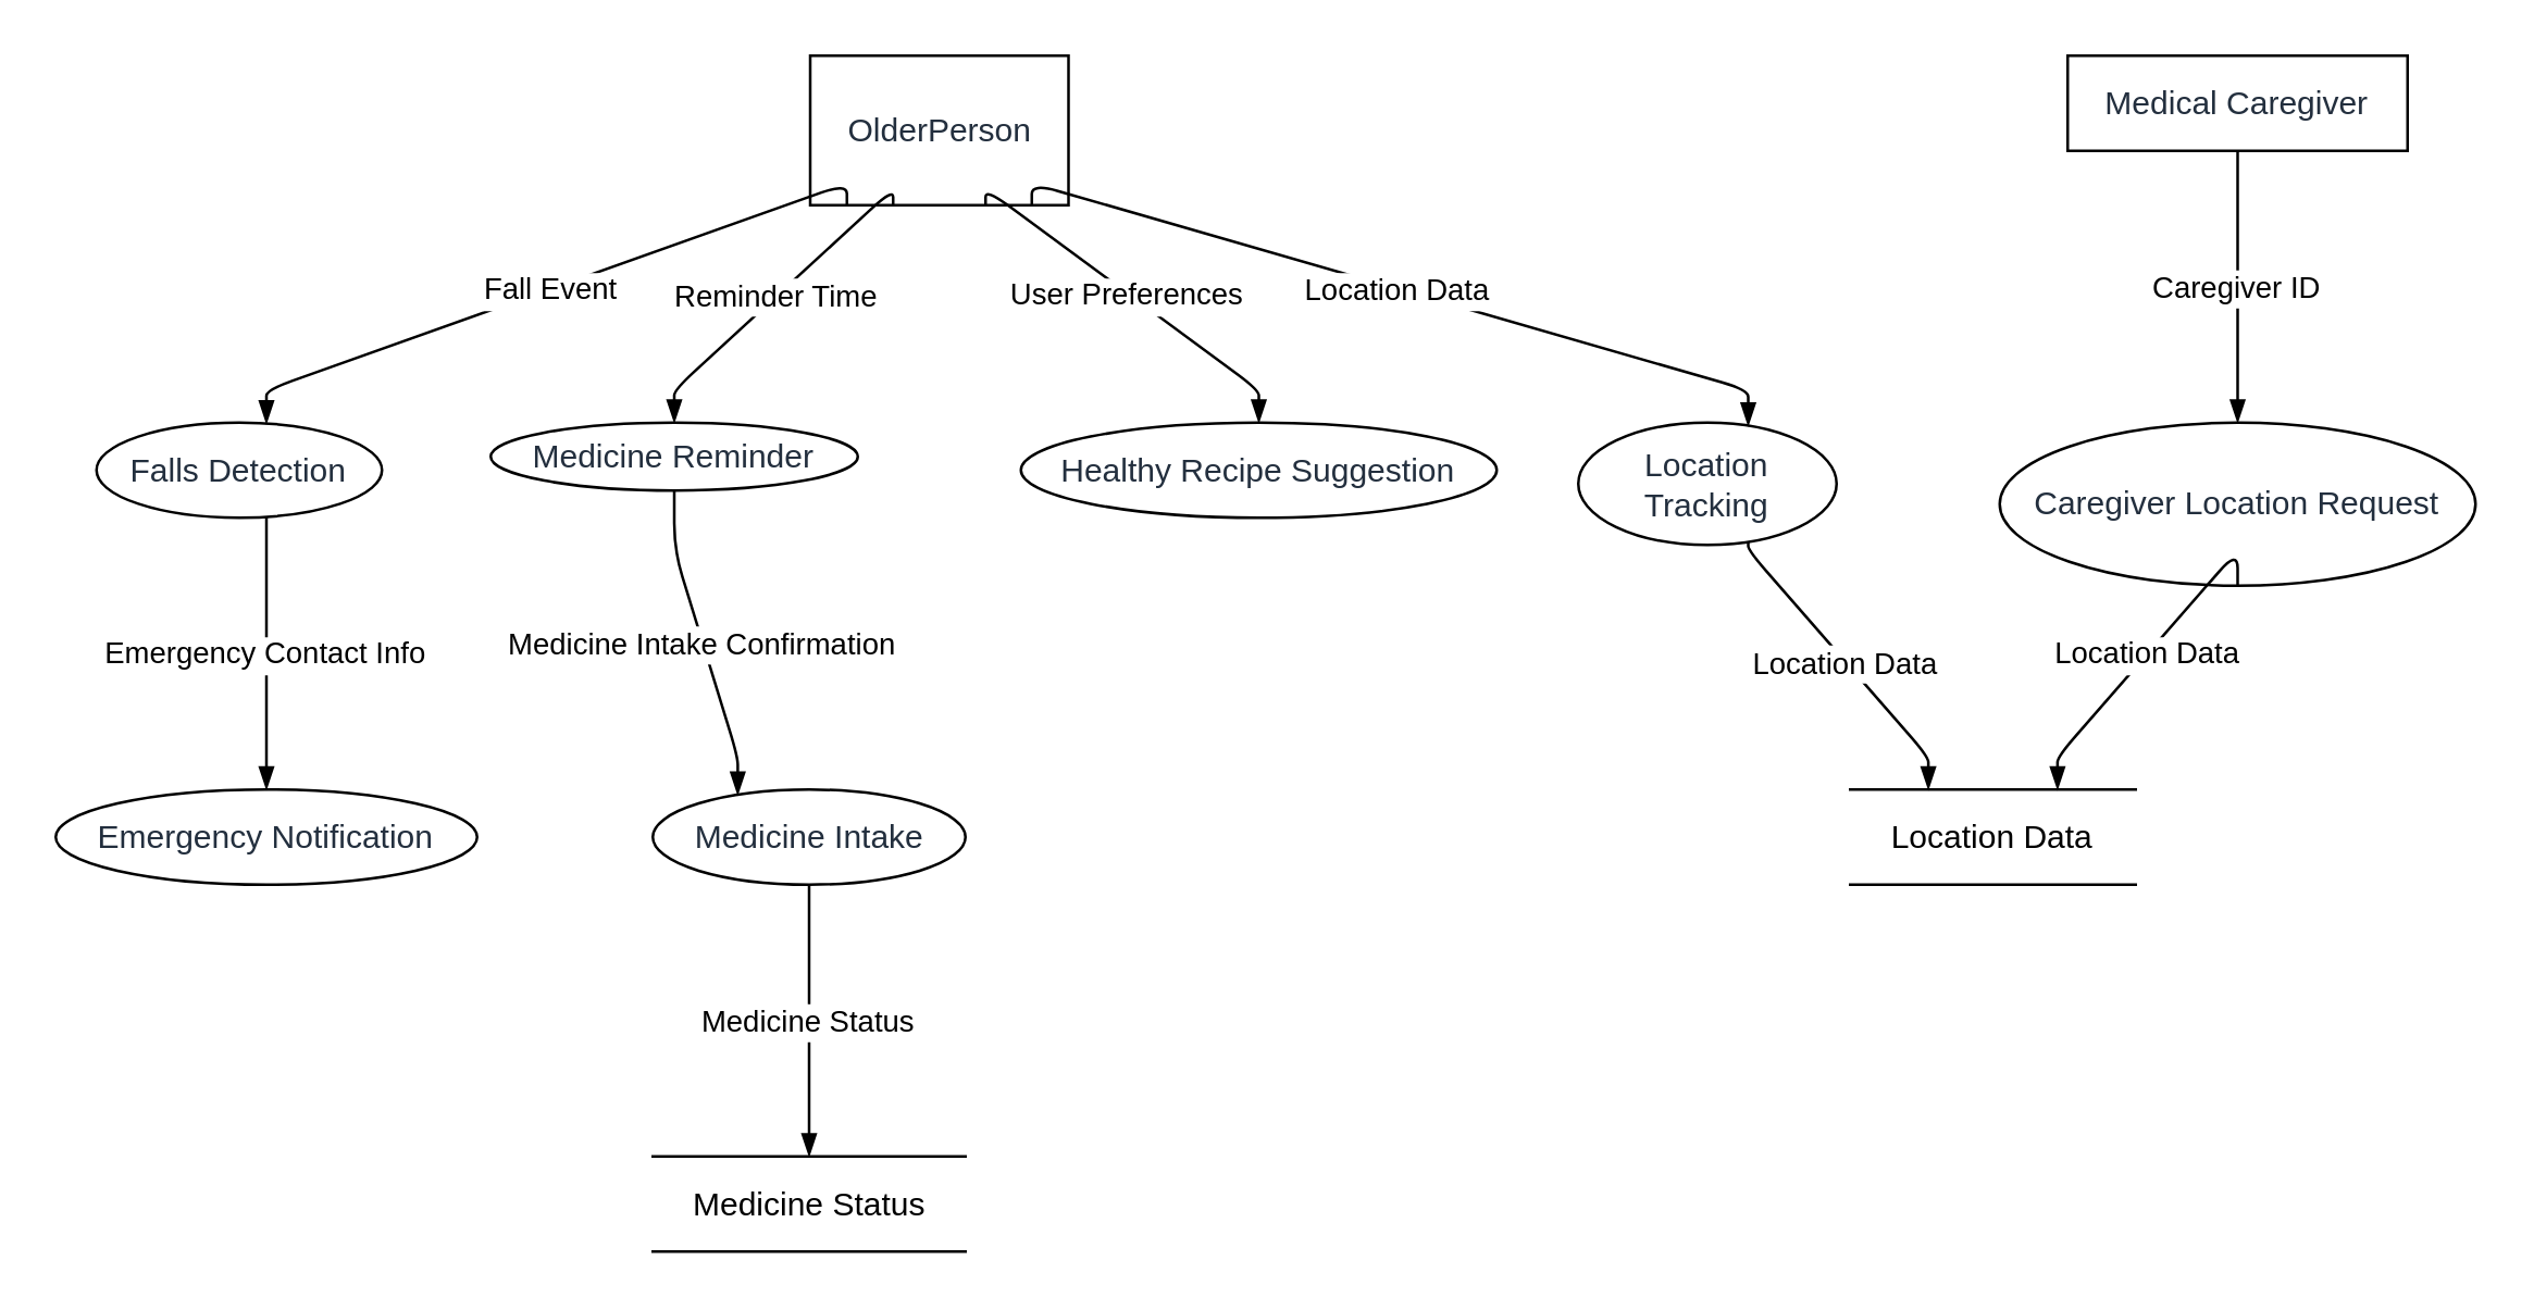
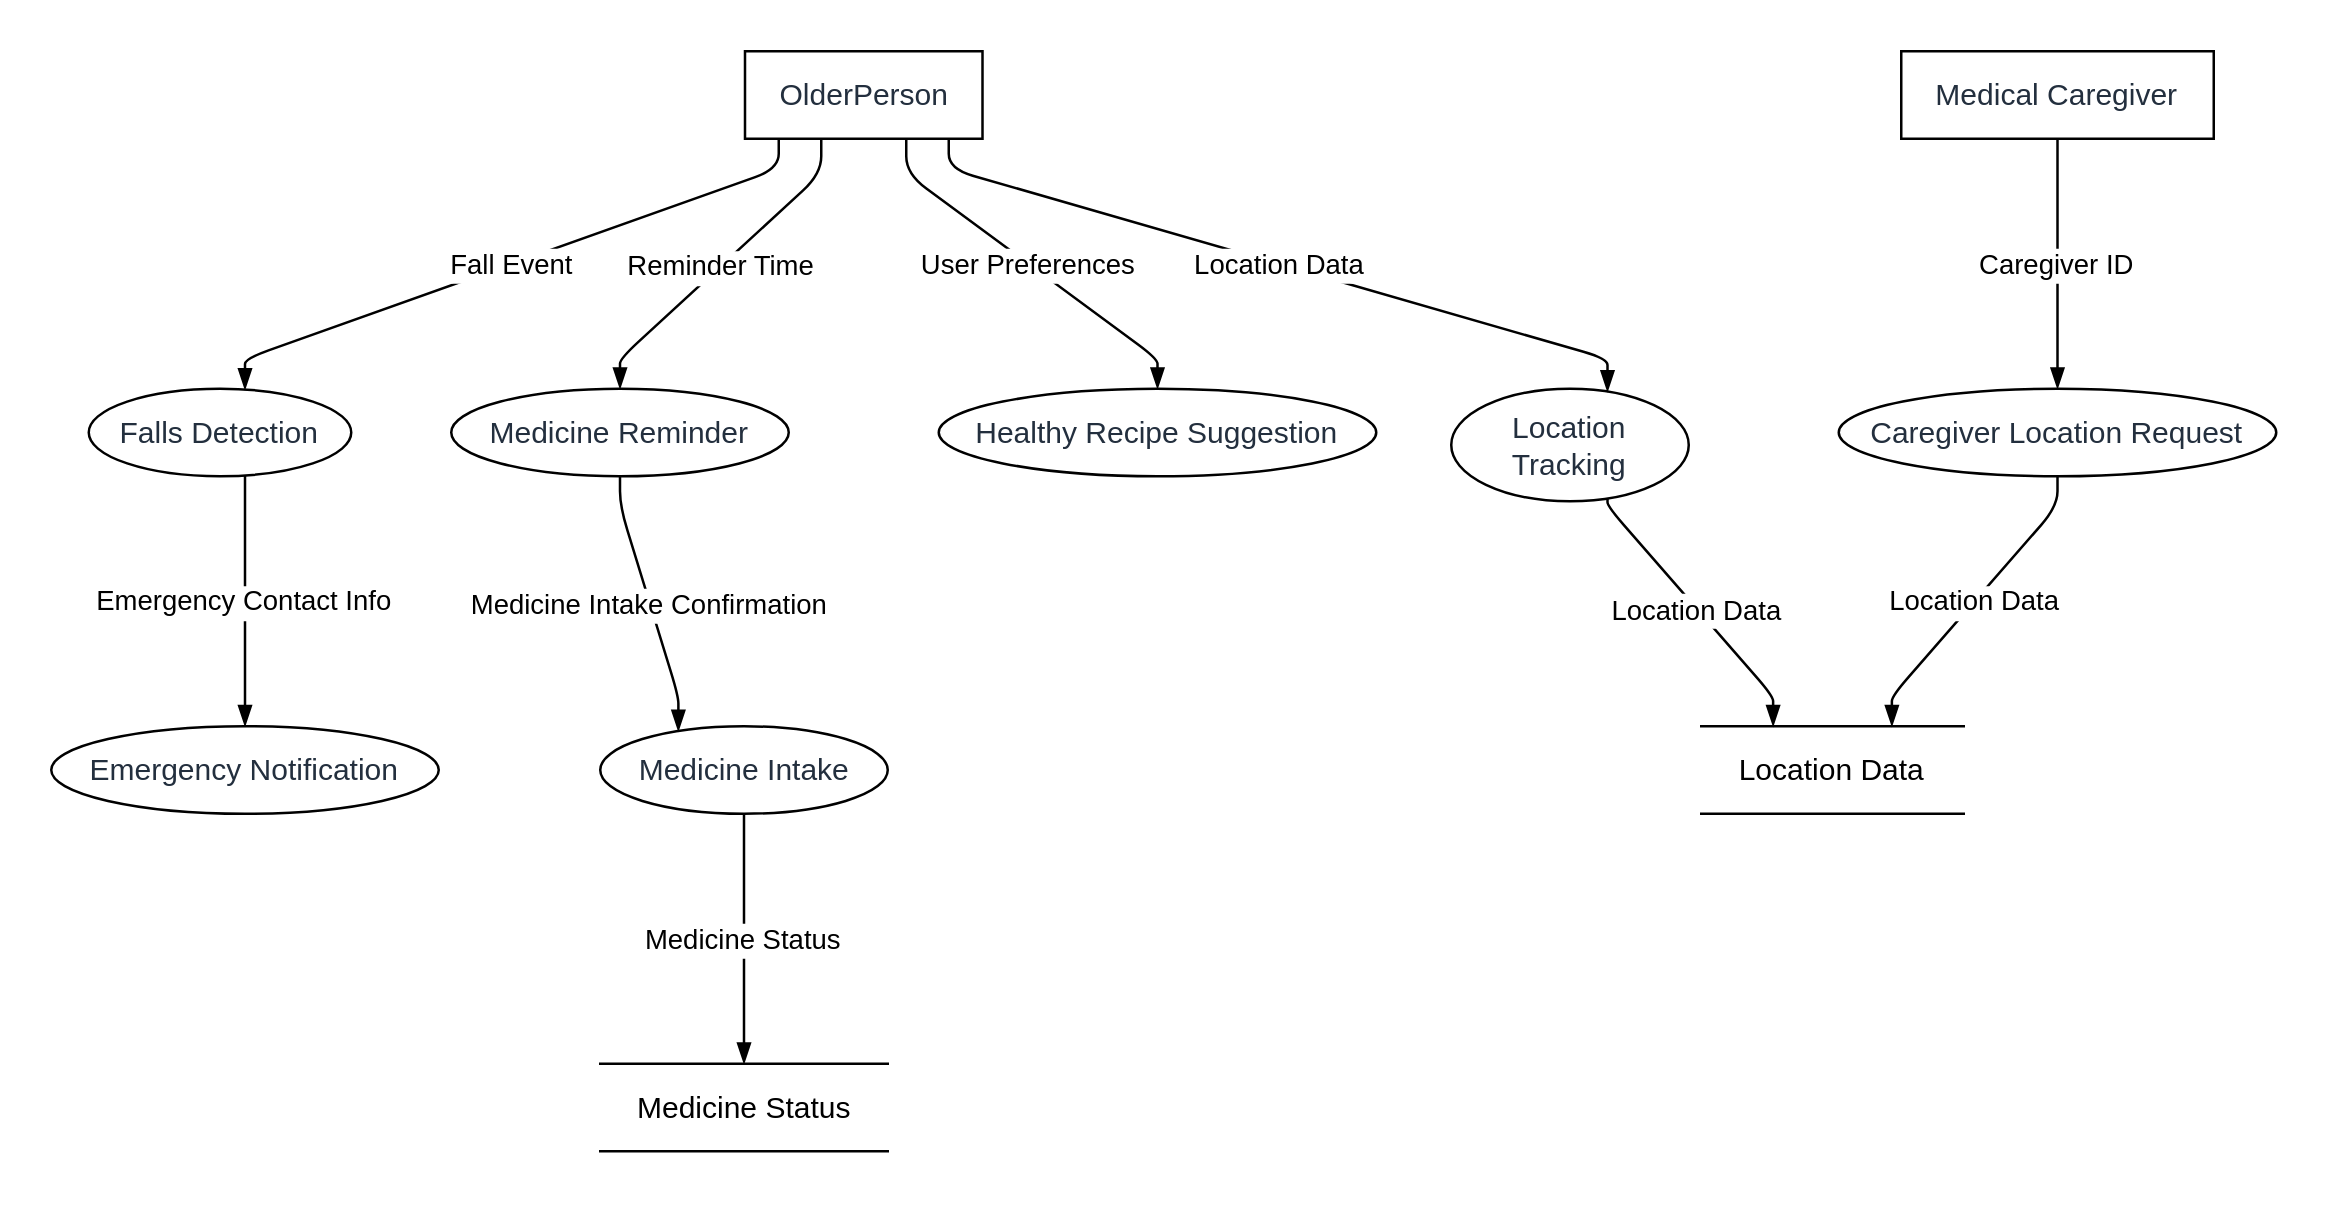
  <mxCell id="0" />
  <mxCell id="1" parent="0" />
- <mxCell id="2" value="OlderPerson" style="shape=rectangle;whiteSpace=wrap;html=1;fillColor=#ffffff;strokeColor=#000000;align=center;verticalAlign=middle;fontColor=#232F3E;" parent="1" vertex="1"><mxGeometry x="297.5" y="20" width="95" height="55" as="geometry" /></mxCell>
+ <mxCell id="2" value="OlderPerson" style="shape=rectangle;whiteSpace=wrap;html=1;fillColor=#ffffff;strokeColor=#000000;align=center;verticalAlign=middle;fontColor=#232F3E;" parent="1" vertex="1"><mxGeometry x="297.5" width="95" height="35" as="geometry" y="20" /></mxCell>
  <mxCell id="3" value="Falls Detection" style="shape=ellipse;perimeter=ellipsePerimeter;whiteSpace=wrap;html=1;fillColor=#ffffff;strokeColor=#000000;align=center;verticalAlign=middle;fontColor=#232F3E;" parent="1" vertex="1"><mxGeometry x="35" y="155" width="105" height="35" as="geometry" /></mxCell>
  <mxCell id="4" value="Emergency Notification" style="shape=ellipse;perimeter=ellipsePerimeter;whiteSpace=wrap;html=1;fillColor=#ffffff;strokeColor=#000000;align=center;verticalAlign=middle;fontColor=#232F3E;" parent="1" vertex="1"><mxGeometry x="20" y="290" width="155" height="35" as="geometry" /></mxCell>
- <mxCell id="5" value="Medicine Reminder" style="shape=ellipse;perimeter=ellipsePerimeter;whiteSpace=wrap;html=1;fillColor=#ffffff;strokeColor=#000000;align=center;verticalAlign=middle;fontColor=#232F3E;" parent="1" vertex="1"><mxGeometry x="180" y="155" width="135" height="25" as="geometry" /></mxCell>
+ <mxCell id="5" value="Medicine Reminder" style="shape=ellipse;perimeter=ellipsePerimeter;whiteSpace=wrap;html=1;fillColor=#ffffff;strokeColor=#000000;align=center;verticalAlign=middle;fontColor=#232F3E;" parent="1" vertex="1"><mxGeometry x="180" y="155" width="135" height="35" as="geometry" /></mxCell>
  <mxCell id="6" value="Medicine Intake" style="shape=ellipse;perimeter=ellipsePerimeter;whiteSpace=wrap;html=1;fillColor=#ffffff;strokeColor=#000000;align=center;verticalAlign=middle;fontColor=#232F3E;" parent="1" vertex="1"><mxGeometry x="239.599" y="290" width="115" height="35" as="geometry" /></mxCell>
  <mxCell id="7" value="Medical Caregiver" style="shape=rectangle;whiteSpace=wrap;html=1;fillColor=#ffffff;strokeColor=#000000;align=center;verticalAlign=middle;fontColor=#232F3E;" parent="1" vertex="1"><mxGeometry x="760" width="125" height="35" as="geometry" y="20" /></mxCell>
  <mxCell id="8" value="Medicine Status" style="html=1;dashed=0;whiteSpace=wrap;shape=partialRectangle;right=0;left=0;" parent="1" vertex="1"><mxGeometry x="239.599" y="425" width="115" height="35" as="geometry" /></mxCell>
  <mxCell id="9" value="Healthy Recipe Suggestion" style="shape=ellipse;perimeter=ellipsePerimeter;whiteSpace=wrap;html=1;fillColor=#ffffff;strokeColor=#000000;align=center;verticalAlign=middle;fontColor=#232F3E;" parent="1" vertex="1"><mxGeometry x="375" y="155" width="175" height="35" as="geometry" /></mxCell>
  <mxCell id="10" value="Location Tracking" style="shape=ellipse;perimeter=ellipsePerimeter;whiteSpace=wrap;html=1;fillColor=#ffffff;strokeColor=#000000;align=center;verticalAlign=middle;fontColor=#232F3E;" parent="1" vertex="1"><mxGeometry x="580" y="155" width="95" height="45" as="geometry" /></mxCell>
- <mxCell id="11" value="Caregiver Location Request" style="shape=ellipse;perimeter=ellipsePerimeter;whiteSpace=wrap;html=1;fillColor=#ffffff;strokeColor=#000000;align=center;verticalAlign=middle;fontColor=#232F3E;" parent="1" vertex="1"><mxGeometry x="735" y="155" width="175" height="60" as="geometry" /></mxCell>
+ <mxCell id="11" value="Caregiver Location Request" style="shape=ellipse;perimeter=ellipsePerimeter;whiteSpace=wrap;html=1;fillColor=#ffffff;strokeColor=#000000;align=center;verticalAlign=middle;fontColor=#232F3E;" parent="1" vertex="1"><mxGeometry x="735" y="155" width="175" height="35" as="geometry" /></mxCell>
  <mxCell id="12" value="Location Data" style="html=1;dashed=0;whiteSpace=wrap;shape=partialRectangle;right=0;left=0;" parent="1" vertex="1"><mxGeometry x="680" y="290" width="105" height="35" as="geometry" /></mxCell>
  <mxCell id="13" value="Fall Event" style="endArrow=blockThin;endFill=1;fontSize=11;orthogonal=1;noEdgeStyle=1;" parent="1" source="2" target="3" edge="1"><mxGeometry relative="1" as="geometry"><Array as="points"><mxPoint x="311" y="67" /><mxPoint x="97.5" y="143" /></Array></mxGeometry></mxCell>
  <mxCell id="14" value="Emergency Contact Info" style="endArrow=blockThin;endFill=1;fontSize=11;orthogonal=1;noEdgeStyle=1;" parent="1" source="3" target="4" edge="1"><mxGeometry relative="1" as="geometry"><Array as="points"><mxPoint x="97.5" y="202" /><mxPoint x="97.5" y="278" /></Array></mxGeometry></mxCell>
  <mxCell id="15" value="Reminder Time" style="endArrow=blockThin;endFill=1;fontSize=11;orthogonal=1;noEdgeStyle=1;" parent="1" source="2" target="5" edge="1"><mxGeometry relative="1" as="geometry"><Array as="points"><mxPoint x="328" y="69" /><mxPoint x="247.5" y="143" /></Array></mxGeometry></mxCell>
  <mxCell id="16" value="Medicine Intake Confirmation" style="endArrow=blockThin;endFill=1;fontSize=11;orthogonal=1;noEdgeStyle=1;" parent="1" source="5" target="6" edge="1"><mxGeometry relative="1" as="geometry"><Array as="points"><mxPoint x="247.5" y="202" /><mxPoint x="270.849" y="278" /></Array></mxGeometry></mxCell>
  <mxCell id="17" value="Medicine Status" style="endArrow=blockThin;endFill=1;fontSize=11;orthogonal=1;noEdgeStyle=1;" parent="1" source="6" target="8" edge="1"><mxGeometry relative="1" as="geometry"><Array as="points"><mxPoint x="297.099" y="337" /><mxPoint x="297.099" y="413" /></Array></mxGeometry></mxCell>
  <mxCell id="18" value="User Preferences" style="endArrow=blockThin;endFill=1;fontSize=11;orthogonal=1;noEdgeStyle=1;" parent="1" source="2" target="9" edge="1"><mxGeometry relative="1" as="geometry"><Array as="points"><mxPoint x="362" y="69" /><mxPoint x="462.5" y="143" /></Array></mxGeometry></mxCell>
  <mxCell id="19" value="Location Data" style="endArrow=blockThin;endFill=1;fontSize=11;orthogonal=1;noEdgeStyle=1;" parent="1" source="2" target="10" edge="1"><mxGeometry relative="1" as="geometry"><Array as="points"><mxPoint x="379" y="67" /><mxPoint x="642.5" y="143" /></Array></mxGeometry></mxCell>
  <mxCell id="20" value="Caregiver ID" style="endArrow=blockThin;endFill=1;fontSize=11;orthogonal=1;noEdgeStyle=1;" parent="1" source="7" target="11" edge="1"><mxGeometry relative="1" as="geometry"><Array as="points"><mxPoint x="822.5" y="67" /><mxPoint x="822.5" y="143" /></Array></mxGeometry></mxCell>
  <mxCell id="21" value="Location Data" style="endArrow=blockThin;endFill=1;fontSize=11;orthogonal=1;noEdgeStyle=1;" parent="1" source="10" target="12" edge="1"><mxGeometry relative="1" as="geometry"><Array as="points"><mxPoint x="642.5" y="202" /><mxPoint x="708.75" y="278" /></Array></mxGeometry></mxCell>
  <mxCell id="22" value="Location Data" style="endArrow=blockThin;endFill=1;fontSize=11;orthogonal=1;noEdgeStyle=1;" parent="1" source="11" target="12" edge="1"><mxGeometry relative="1" as="geometry"><Array as="points"><mxPoint x="822.5" y="202" /><mxPoint x="756.25" y="278" /></Array></mxGeometry></mxCell>
